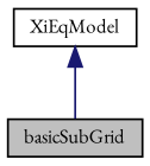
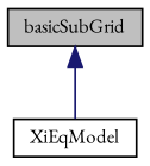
  digraph {
    fontname="EB Garamond"
    node [color=black fontname="EB Garamond" fontsize=10 shape=record]
    n1 [fillcolor=grey75 fontcolor=black height=0.2 label=basicSubGrid style=filled width=0.4]
    n2 [height=0.2 label=XiEqModel width=0.4]
-   n2 -> n1 [color=midnightblue dir=back fontname="EB Garamond" fontsize=10 labelfontname=FreeSans labelfontsize=10 style=solid]
+   n1 -> n2 [color=midnightblue dir=back fontname="EB Garamond" fontsize=10 labelfontname=FreeSans labelfontsize=10 style=solid]
  }
